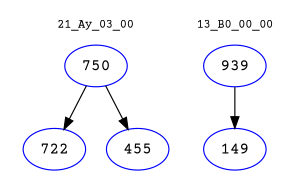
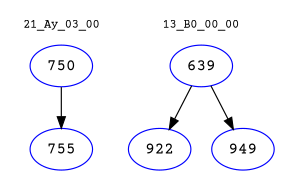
  digraph {
    fontname="Courier Prime"
    node [color=blue fontname="Courier Prime"]
    edge [color=black fontname="Courier Prime"]
    n1 [label=750]
-   n2 [label=722]
-   n3 [label=455]
-   n4 [label=939]
-   n6 [label=149]
+   n3 [label=755]
+   n4 [label=639]
+   n5 [label=922]
+   n6 [label=949]
    subgraph cluster_1 {
      color=white
      fontsize=10
      label="21_Ay_03_00"
      n1
-     n2
      n3
    }
    subgraph cluster_2 {
      color=white
      fontsize=10
      label="13_B0_00_00"
      n4
+     n5
      n6
    }
-   n1 -> n2
    n1 -> n3
+   n4 -> n5
    n4 -> n6
  }
